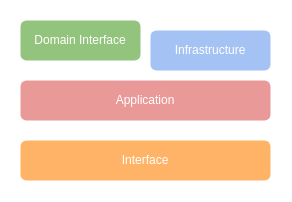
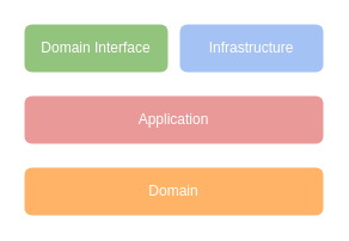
  <mxCell id="0" />
  <mxCell id="1" parent="0" />
  <mxCell id="2" value="&lt;font color=&quot;#ffffff&quot;&gt;Domain Interface&lt;/font&gt;" style="rounded=1;whiteSpace=wrap;html=1;fillColor=#93c47dff;strokeColor=none;glass=0;shadow=0;" parent="1" vertex="1"><mxGeometry x="20" y="20" width="120" height="40" as="geometry" /></mxCell>
  <mxCell id="3" value="&lt;font color=&quot;#ffffff&quot;&gt;Application&lt;br&gt;&lt;/font&gt;" style="rounded=1;whiteSpace=wrap;html=1;fillColor=#ea9999ff;strokeColor=none;glass=0;shadow=0;" parent="1" vertex="1"><mxGeometry x="20" y="80" width="250" height="40" as="geometry" /></mxCell>
- <mxCell id="4" value="&lt;font color=&quot;#ffffff&quot;&gt;Interface&lt;/font&gt;" style="rounded=1;whiteSpace=wrap;html=1;fillColor=#FFB366;strokeColor=none;glass=0;shadow=0;" parent="1" vertex="1"><mxGeometry x="20" y="140" width="250" height="40" as="geometry" /></mxCell>
- <mxCell id="5" value="&lt;font color=&quot;#ffffff&quot;&gt;Infrastructure&lt;/font&gt;" style="rounded=1;whiteSpace=wrap;html=1;fillColor=#a4c2f4ff;strokeColor=none;" parent="1" vertex="1"><mxGeometry x="150" y="30" width="120" height="40" as="geometry" /></mxCell>
+ <mxCell id="4" value="&lt;font color=&quot;#ffffff&quot;&gt;Domain&lt;/font&gt;" style="rounded=1;whiteSpace=wrap;html=1;fillColor=#FFB366;strokeColor=none;glass=0;shadow=0;" parent="1" vertex="1"><mxGeometry x="20" y="140" width="250" height="40" as="geometry" /></mxCell>
+ <mxCell id="5" value="&lt;font color=&quot;#ffffff&quot;&gt;Infrastructure&lt;/font&gt;" style="rounded=1;whiteSpace=wrap;html=1;fillColor=#a4c2f4ff;strokeColor=none;" parent="1" vertex="1"><mxGeometry x="150" y="20" width="120" height="40" as="geometry" /></mxCell>
